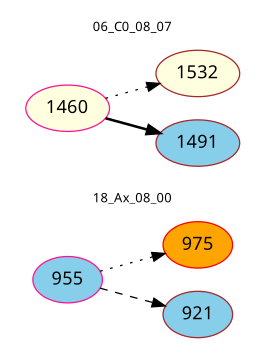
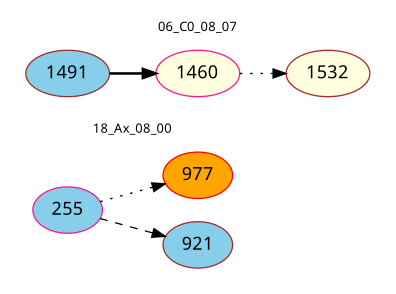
  digraph {
    fontname="Noto Sans"
    rankdir=LR
    node [color=brown fillcolor=skyblue fontname="Noto Sans" style=filled]
    edge [color=black fontname="Noto Sans" style=dotted]
-   n1 [color=deeppink label=955]
+   n1 [color=deeppink label=255]
    n2 [label=921]
-   n3 [color=red fillcolor=orange label=975]
+   n3 [color=red fillcolor=orange label=977]
    n4 [color=deeppink fillcolor=lightyellow label=1460]
    n5 [label=1491]
    n6 [fillcolor=lightyellow label=1532]
    subgraph cluster_1 {
      color=white
      fontsize=10
      label="18_Ax_08_00"
      n1
      n2
      n3
    }
    subgraph cluster_2 {
      color=white
      fontsize=10
      label="06_C0_08_07"
      n4
      n5
      n6
    }
    n1 -> n2 [style=dashed]
    n1 -> n3
-   n4 -> n5 [style=bold]
+   n5 -> n4 [style=bold]
    n4 -> n6
  }
